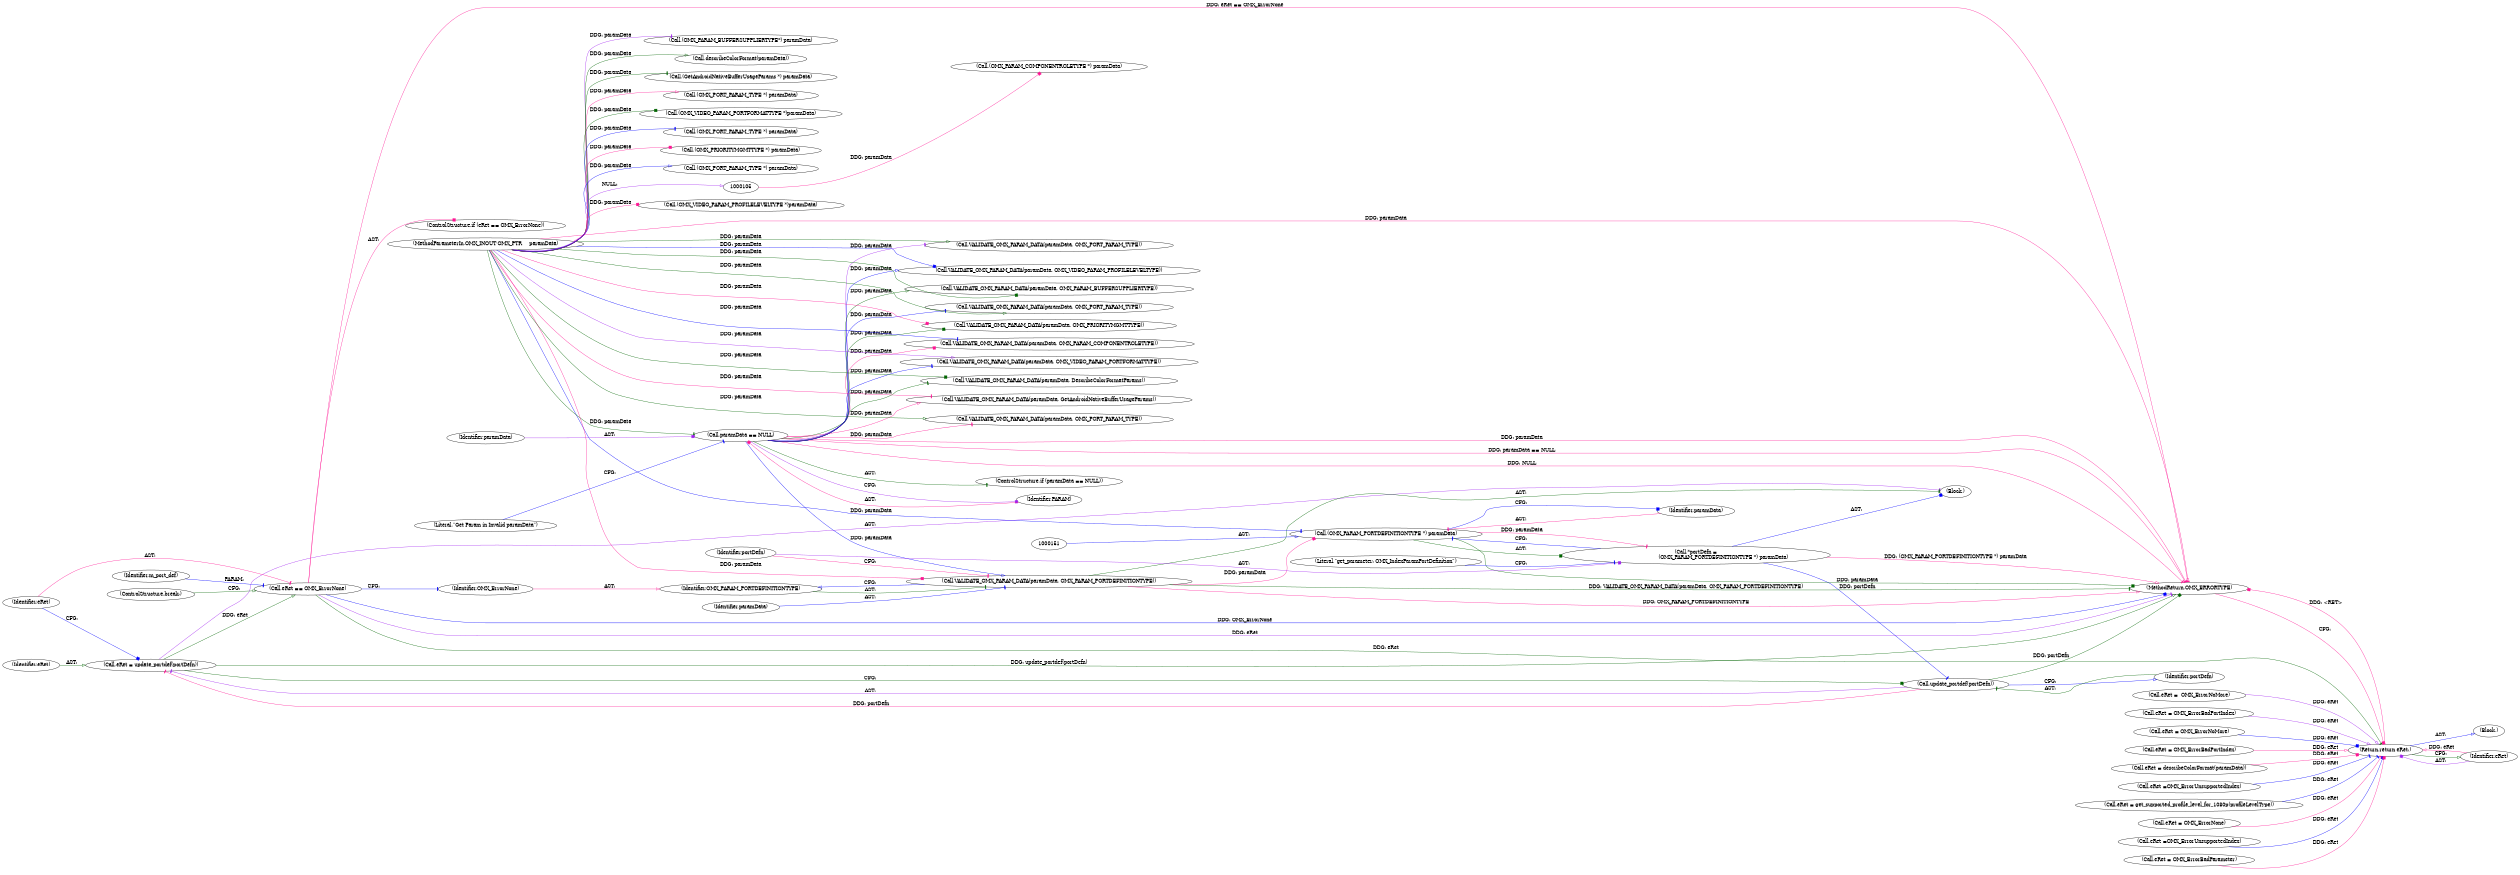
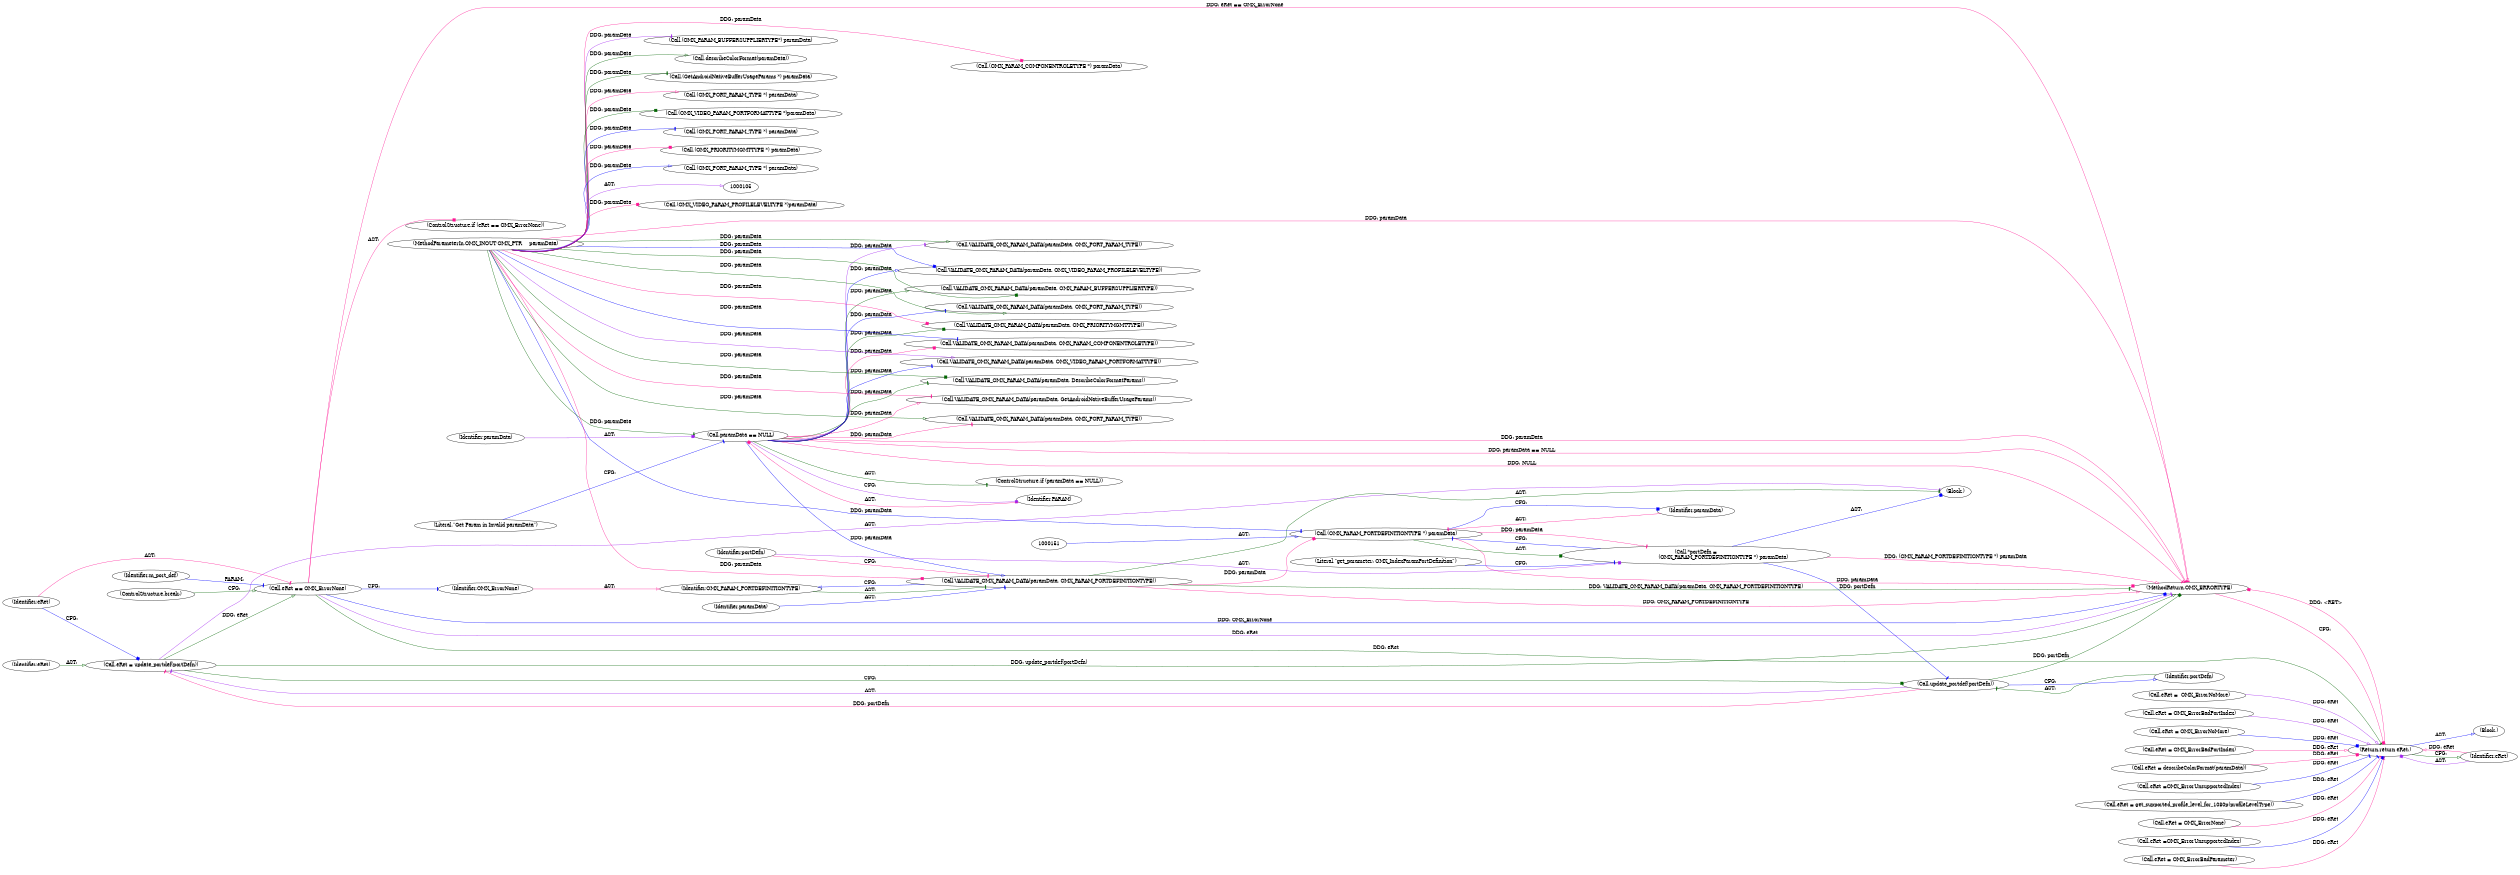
  digraph {
    fontname="DejaVu Serif"
    rankdir=LR
    node [fontname="DejaVu Serif"]
    edge [arrowhead=tee color=deeppink fontname="DejaVu Serif"]
    n1 [label="(Call,eRet = update_portdef(portDefn))"]
    n2 [label="(Call,update_portdef(portDefn))"]
    n3 [label="(Call,eRet == OMX_ErrorNone)"]
    n4 [label="(Block,)"]
    n5 [label="(MethodReturn,OMX_ERRORTYPE)"]
    n6 [label="(Identifier,portDefn)"]
    n7 [label="(Return,return eRet;)"]
    n8 [label="(ControlStructure,if (eRet == OMX_ErrorNone))"]
    n9 [label="(Identifier,OMX_ErrorNone)"]
    n10 [label="(Call,*portDefn =\n                                    (OMX_PARAM_PORTDEFINITIONTYPE *) paramData)"]
    n11 [label="(Call,(OMX_PARAM_PORTDEFINITIONTYPE *) paramData)"]
    n12 [label="(Identifier,paramData)"]
    n13 [label="(Call,VALIDATE_OMX_PARAM_DATA(paramData, OMX_PARAM_PORTDEFINITIONTYPE))"]
    n14 [label="(Identifier,OMX_PARAM_PORTDEFINITIONTYPE)"]
    n15 [label="(Call,paramData == NULL)"]
    n16 [label="(Call,VALIDATE_OMX_PARAM_DATA(paramData, OMX_PORT_PARAM_TYPE))"]
    n17 [label="(Call,VALIDATE_OMX_PARAM_DATA(paramData, OMX_VIDEO_PARAM_PROFILELEVELTYPE))"]
    n18 [label="(ControlStructure,if (paramData == NULL))"]
    n19 [label="(Call,VALIDATE_OMX_PARAM_DATA(paramData, OMX_PARAM_BUFFERSUPPLIERTYPE))"]
    n20 [label="(Call,VALIDATE_OMX_PARAM_DATA(paramData, OMX_PRIORITYMGMTTYPE))"]
    n21 [label="(Call,VALIDATE_OMX_PARAM_DATA(paramData, OMX_PARAM_COMPONENTROLETYPE))"]
    n22 [label="(Identifier,PARAM)"]
    n23 [label="(Call,VALIDATE_OMX_PARAM_DATA(paramData, OMX_VIDEO_PARAM_PORTFORMATTYPE))"]
    n24 [label="(Call,VALIDATE_OMX_PARAM_DATA(paramData, DescribeColorFormatParams))"]
    n25 [label="(Call,VALIDATE_OMX_PARAM_DATA(paramData, GetAndroidNativeBufferUsageParams))"]
    n26 [label="(Call,VALIDATE_OMX_PARAM_DATA(paramData, OMX_PORT_PARAM_TYPE))"]
    n27 [label="(Call,VALIDATE_OMX_PARAM_DATA(paramData, OMX_PORT_PARAM_TYPE))"]
    n28 [label="(MethodParameterIn,OMX_INOUT OMX_PTR     paramData)"]
    n29 [label="(Call,(OMX_PARAM_BUFFERSUPPLIERTYPE*) paramData)"]
    n30 [label="(Call,describeColorFormat(paramData))"]
    n31 [label="(Call,(GetAndroidNativeBufferUsageParams *) paramData)"]
    n32 [label="(Call,(OMX_PORT_PARAM_TYPE *) paramData)"]
    n33 [label="(Call,(OMX_VIDEO_PARAM_PORTFORMATTYPE *)paramData)"]
    n34 [label="(Call,(OMX_PORT_PARAM_TYPE *) paramData)"]
    n35 [label="(Call,(OMX_PRIORITYMGMTTYPE *) paramData)"]
    n36 [label="(Call,(OMX_PORT_PARAM_TYPE *) paramData)"]
    n37 [label="(Call,(OMX_PARAM_COMPONENTROLETYPE *) paramData)"]
    n38 [label="(Call,(OMX_VIDEO_PARAM_PROFILELEVELTYPE *)paramData)"]
    1000105
    n40 [label="(Block,)"]
    n41 [label="(Identifier,eRet)"]
    n42 [label="(Call,eRet =  OMX_ErrorNoMore)"]
    n43 [label="(Call,eRet = OMX_ErrorBadPortIndex)"]
    n44 [label="(Identifier,paramData)"]
    n45 [label="(ControlStructure,break;)"]
    n46 [label="(Call,eRet = OMX_ErrorNoMore)"]
    n47 [label="(Identifier,eRet)"]
    n48 [label="(Identifier,eRet)"]
    n49 [label="(Identifier,m_port_def)"]
    n50 [label="(Call,eRet = OMX_ErrorBadPortIndex)"]
    n51 [label="(Call,eRet = describeColorFormat(paramData))"]
    n52 [label="(Identifier,portDefn)"]
    n53 [label="(Call,eRet =OMX_ErrorUnsupportedIndex)"]
    n54 [label="(Literal,\"get_parameter: OMX_IndexParamPortDefinition\")"]
    n55 [label="(Literal,\"Get Param in Invalid paramData\")"]
    n56 [label="(Call,eRet = get_supported_profile_level_for_1080p(profileLevelType))"]
    n57 [label="(Call,eRet = OMX_ErrorNone)"]
    n58 [label="(Identifier,paramData)"]
    n59 [label="(Call,eRet =OMX_ErrorUnsupportedIndex)"]
    n60 [label="(Call,eRet = OMX_ErrorBadParameter)"]
    1000151
    n1 -> n2 [arrowhead=box color=darkgreen label="CFG: "]
    n1 -> n3 [arrowhead=onormal color=darkgreen label="DDG: eRet"]
    n1 -> n4 [color=purple label="AST: "]
    n1 -> n5 [arrowhead=onormal color=darkgreen label="DDG: update_portdef(portDefn)"]
    n2 -> n1 [color=purple label="AST: "]
    n2 -> n1 [label="DDG: portDefn"]
    n2 -> n5 [arrowhead=box color=darkgreen label="DDG: portDefn"]
    n2 -> n6 [arrowhead=onormal color=blue label="CFG: "]
    n3 -> n5 [label="DDG: eRet == OMX_ErrorNone"]
    n3 -> n5 [arrowhead=box color=blue label="DDG: OMX_ErrorNone"]
    n3 -> n5 [color=purple label="DDG: eRet"]
    n3 -> n7 [color=darkgreen label="DDG: eRet"]
    n3 -> n8 [arrowhead=box label="AST: "]
    n3 -> n9 [color=blue label="CFG: "]
    n5 -> n7 [arrowhead=box label="CFG: "]
    n6 -> n2 [color=darkgreen label="AST: "]
    n7 -> n5 [arrowhead=box label="DDG: <RET>"]
    n7 -> n40 [arrowhead=onormal color=blue label="AST: "]
    n7 -> n41 [arrowhead=onormal color=darkgreen label="CFG: "]
    n9 -> n14 [arrowhead=onormal label="AST: "]
    n10 -> n2 [color=blue label="DDG: portDefn"]
    n10 -> n4 [arrowhead=box color=blue label="AST: "]
    n10 -> n5 [arrowhead=onormal label="DDG: (OMX_PARAM_PORTDEFINITIONTYPE *) paramData"]
    n10 -> n11 [color=blue label="CFG: "]
-   n11 -> n5 [arrowhead=box color=darkgreen label="DDG: paramData"]
+   n11 -> n5 [arrowhead=box label="DDG: paramData"]
    n11 -> n10 [arrowhead=box color=darkgreen label="AST: "]
    n11 -> n10 [label="DDG: paramData"]
    n11 -> n12 [arrowhead=box color=blue label="CFG: "]
    n12 -> n11 [label="AST: "]
    n13 -> n4 [color=darkgreen label="AST: "]
    n13 -> n5 [color=darkgreen label="DDG: VALIDATE_OMX_PARAM_DATA(paramData, OMX_PARAM_PORTDEFINITIONTYPE)"]
    n13 -> n5 [arrowhead=onormal label="DDG: OMX_PARAM_PORTDEFINITIONTYPE"]
    n13 -> n11 [arrowhead=box label="DDG: paramData"]
    n13 -> n14 [arrowhead=onormal color=blue label="CFG: "]
    n14 -> n13 [color=darkgreen label="AST: "]
    n15 -> n5 [label="DDG: paramData"]
    n15 -> n5 [label="DDG: paramData == NULL"]
    n15 -> n5 [label="DDG: NULL"]
    n15 -> n13 [arrowhead=onormal color=blue label="DDG: paramData"]
    n15 -> n16 [color=purple label="DDG: paramData"]
    n15 -> n17 [arrowhead=onormal color=blue label="DDG: paramData"]
    n15 -> n18 [color=darkgreen label="AST: "]
    n15 -> n19 [arrowhead=onormal color=darkgreen label="DDG: paramData"]
    n15 -> n20 [arrowhead=box color=darkgreen label="DDG: paramData"]
    n15 -> n21 [arrowhead=box label="DDG: paramData"]
    n15 -> n22 [arrowhead=box color=purple label="CFG: "]
    n15 -> n23 [color=blue label="DDG: paramData"]
    n15 -> n24 [color=darkgreen label="DDG: paramData"]
    n15 -> n25 [arrowhead=onormal label="DDG: paramData"]
    n15 -> n26 [label="DDG: paramData"]
    n15 -> n27 [color=blue label="DDG: paramData"]
    n22 -> n15 [arrowhead=box label="AST: "]
    n28 -> n5 [arrowhead=onormal label="DDG: paramData"]
    n28 -> n11 [color=blue label="DDG: paramData"]
    n28 -> n13 [arrowhead=box label="DDG: paramData"]
    n28 -> n15 [color=darkgreen label="DDG: paramData"]
    n28 -> n16 [arrowhead=onormal color=darkgreen label="DDG: paramData"]
    n28 -> n17 [arrowhead=box color=blue label="DDG: paramData"]
    n28 -> n19 [arrowhead=box color=darkgreen label="DDG: paramData"]
    n28 -> n20 [arrowhead=box label="DDG: paramData"]
    n28 -> n21 [color=blue label="DDG: paramData"]
    n28 -> n23 [arrowhead=onormal color=purple label="DDG: paramData"]
    n28 -> n24 [arrowhead=box color=darkgreen label="DDG: paramData"]
    n28 -> n25 [label="DDG: paramData"]
    n28 -> n26 [arrowhead=onormal color=darkgreen label="DDG: paramData"]
    n28 -> n27 [arrowhead=onormal color=darkgreen label="DDG: paramData"]
    n28 -> n29 [color=purple label="DDG: paramData"]
    n28 -> n30 [arrowhead=onormal color=darkgreen label="DDG: paramData"]
    n28 -> n31 [color=darkgreen label="DDG: paramData"]
    n28 -> n32 [arrowhead=onormal label="DDG: paramData"]
    n28 -> n33 [arrowhead=box color=darkgreen label="DDG: paramData"]
    n28 -> n34 [color=blue label="DDG: paramData"]
    n28 -> n35 [arrowhead=box label="DDG: paramData"]
    n28 -> n36 [arrowhead=onormal color=blue label="DDG: paramData"]
-   1000105 -> n37 [arrowhead=box label="DDG: paramData"]
+   n28 -> n37 [arrowhead=box label="DDG: paramData"]
    n28 -> n38 [arrowhead=box label="DDG: paramData"]
-   n28 -> 1000105 [arrowhead=onormal color=purple label="NULL: "]
+   n28 -> 1000105 [arrowhead=onormal color=purple label="AST: "]
    n41 -> n7 [arrowhead=box color=purple label="AST: "]
    n41 -> n7 [arrowhead=onormal label="DDG: eRet"]
    n42 -> n7 [arrowhead=onormal color=purple label="DDG: eRet"]
    n43 -> n7 [arrowhead=onormal color=purple label="DDG: eRet"]
    n44 -> n15 [arrowhead=box color=purple label="AST: "]
    n45 -> n3 [arrowhead=onormal color=darkgreen label="CFG: "]
    n46 -> n7 [arrowhead=box color=blue label="DDG: eRet"]
    n47 -> n1 [arrowhead=box color=blue label="CFG: "]
    n47 -> n3 [label="AST: "]
    n48 -> n1 [arrowhead=onormal color=darkgreen label="AST: "]
    n49 -> n3 [color=blue label="PARAM: "]
    n50 -> n7 [arrowhead=onormal label="DDG: eRet"]
    n51 -> n7 [arrowhead=box label="DDG: eRet"]
    n52 -> n10 [arrowhead=box color=purple label="AST: "]
    n52 -> n13 [label="CFG: "]
    n53 -> n7 [color=blue label="DDG: eRet"]
    n54 -> n10 [color=blue label="CFG: "]
    n55 -> n15 [color=blue label="CFG: "]
    n56 -> n7 [color=blue label="DDG: eRet"]
    n57 -> n7 [label="DDG: eRet"]
    n58 -> n13 [color=blue label="AST: "]
    n59 -> n7 [arrowhead=box color=blue label="DDG: eRet"]
-   n60 -> n7 [arrowhead=box label="DDG: eRet"]
+   n60 -> n7 [arrowhead=onormal label="DDG: eRet"]
    1000151 -> n11 [arrowhead=onormal color=blue label="AST: "]
  }
